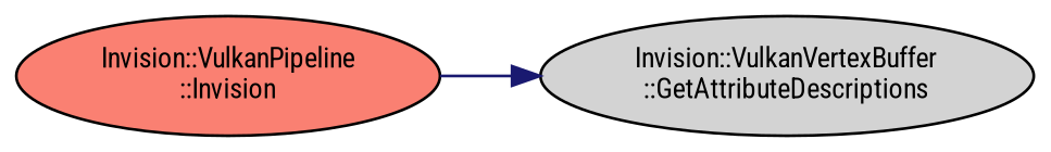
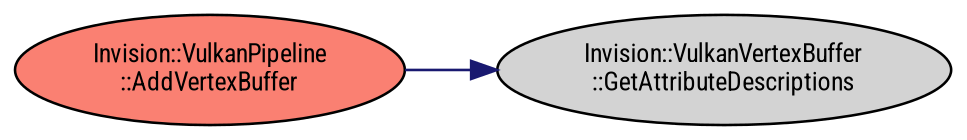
  digraph {
    rankdir=RL
    fontname="Roboto Condensed"
    node [color=black fontname="Roboto Condensed" fontsize=10 shape=ellipse style=filled]
    n1 [fillcolor=lightgrey fontcolor=black height=0.2 label="Invision::VulkanVertexBuffer\l::GetAttributeDescriptions" width=0.4]
-   n2 [fillcolor=salmon height=0.2 label="Invision::VulkanPipeline\l::Invision" width=0.4]
+   n2 [fillcolor=salmon height=0.2 label="Invision::VulkanPipeline\l::AddVertexBuffer" width=0.4]
    n1 -> n2 [color=midnightblue dir=back fontname="Roboto Condensed" fontsize=10 labelfontname=Helvetica labelfontsize=10 style=solid]
  }
